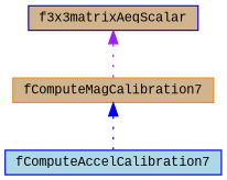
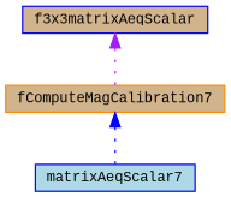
  digraph {
    fontname="Liberation Mono"
    rankdir=TB
    node [color=blue fillcolor=tan fontname="Liberation Mono" fontsize=10 shape=record style=filled]
    edge [dir=back fontname="Liberation Mono" fontsize=10 labelfontname=Helvetica labelfontsize=10 style=dotted]
    n1 [fontcolor=black height=0.2 label=f3x3matrixAeqScalar width=0.4]
    n2 [color=darkorange height=0.2 label=fComputeMagCalibration7 width=0.4]
-   n3 [fillcolor=lightblue height=0.2 label=fComputeAccelCalibration7 width=0.4]
+   n3 [fillcolor=lightblue height=0.2 label=matrixAeqScalar7 width=0.4]
    n1 -> n2 [color=purple]
    n2 -> n3 [color=blue]
  }
